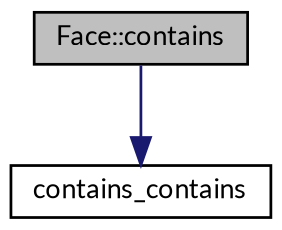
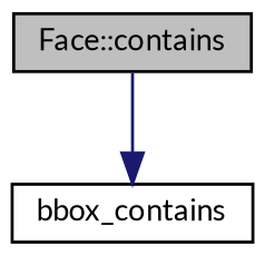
  digraph {
    rankdir=TB
    fontname=Lato
    node [color=black fontname=Lato fontsize=10 shape=record style=filled]
    n1 [fillcolor=grey75 fontcolor=black height=0.2 label="Face::contains" width=0.4]
-   n2 [fillcolor=white height=0.2 label=contains_contains width=0.4]
+   n2 [fillcolor=white height=0.2 label=bbox_contains width=0.4]
    n1 -> n2 [color=midnightblue fontname=Lato fontsize=10 labelfontname=Helvetica labelfontsize=10 style=solid]
  }
